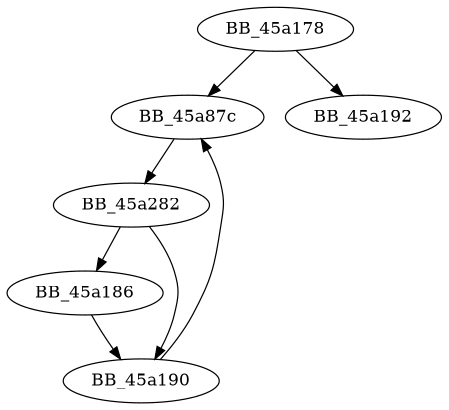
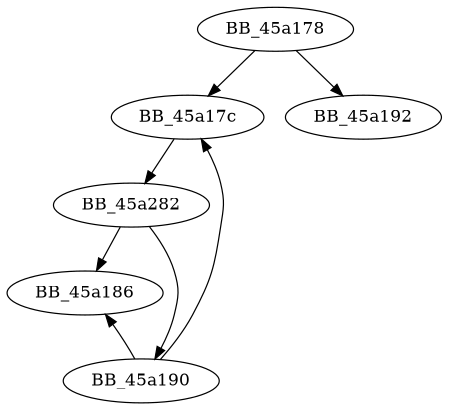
  digraph {
    BB_45a178
-   BB_45a17c [label=BB_45a87c]
+   BB_45a17c
    BB_45a192
    n4 [label=BB_45a282]
    BB_45a186
    BB_45a190
    BB_45a178 -> BB_45a17c
    BB_45a178 -> BB_45a192
    BB_45a17c -> n4
    n4 -> BB_45a186
    n4 -> BB_45a190
-   BB_45a186 -> BB_45a190
+   BB_45a190 -> BB_45a186
    BB_45a190 -> BB_45a17c
  }
